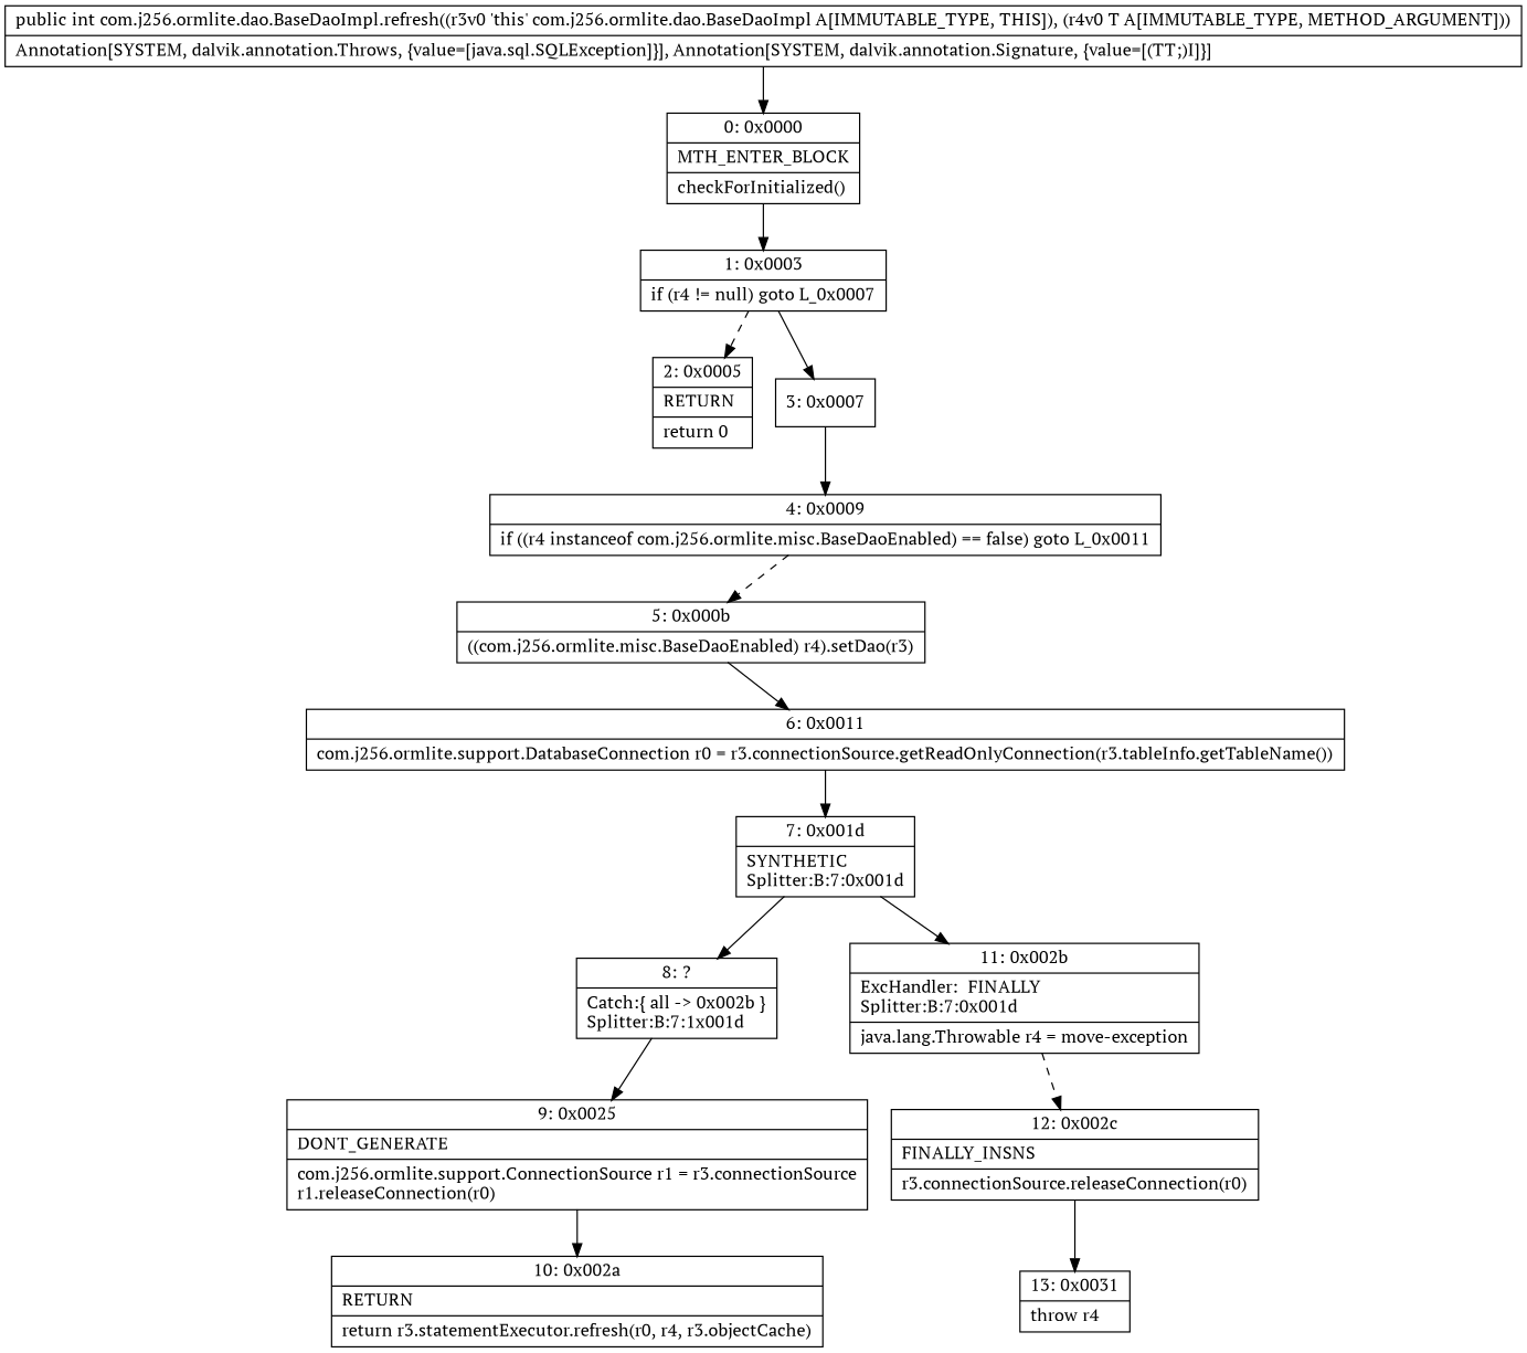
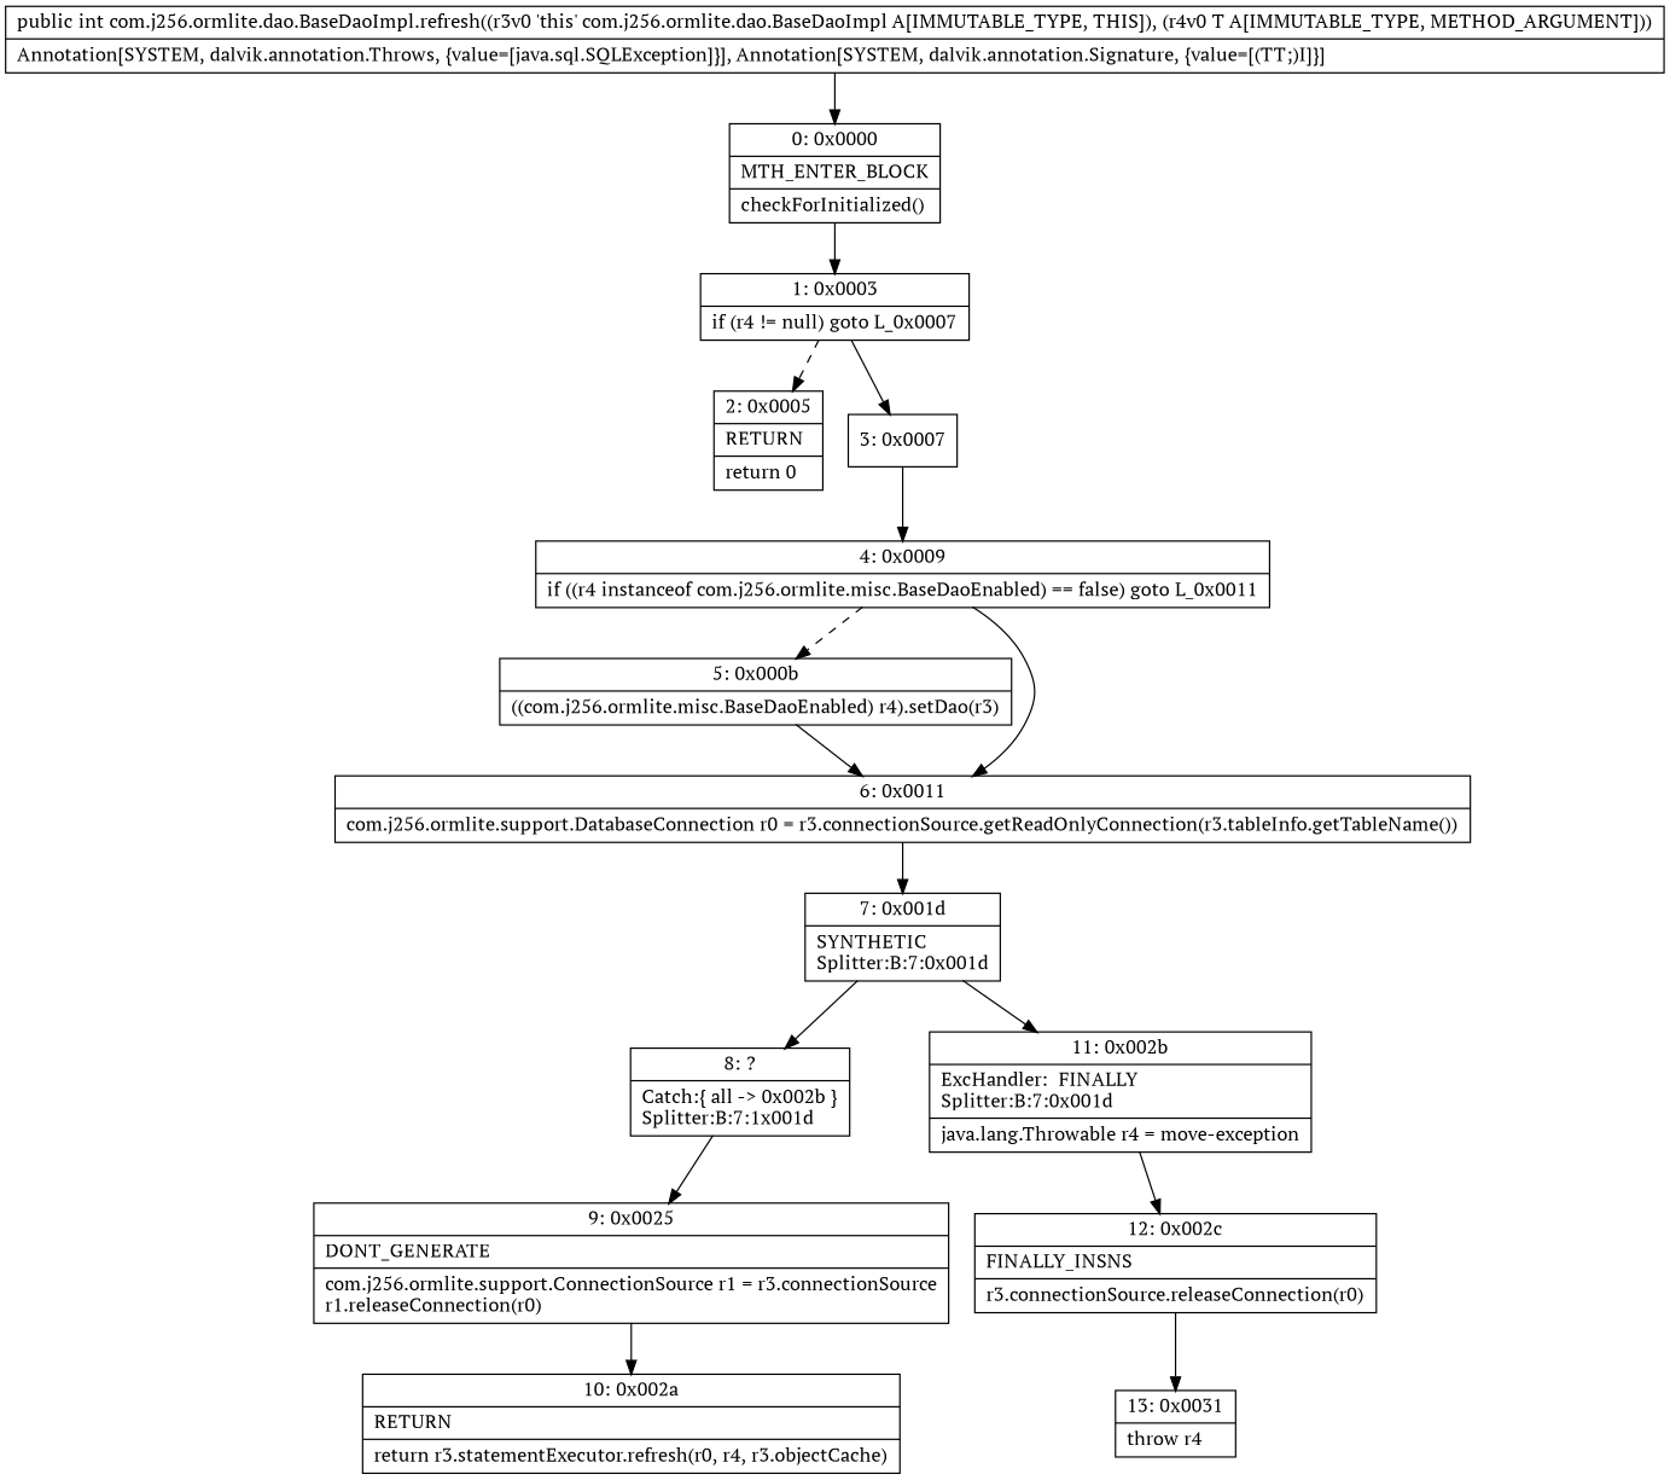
  digraph {
    fontname="PT Serif"
    node [fontname="PT Serif" shape=record]
    edge [fontname="PT Serif"]
    n1 [label="{0\:\ 0x0000|MTH_ENTER_BLOCK\l|checkForInitialized()\l}"]
    n2 [label="{1\:\ 0x0003|if (r4 != null) goto L_0x0007\l}"]
    n3 [label="{2\:\ 0x0005|RETURN\l|return 0\l}"]
    n4 [label="{3\:\ 0x0007}"]
    n5 [label="{4\:\ 0x0009|if ((r4 instanceof com.j256.ormlite.misc.BaseDaoEnabled) == false) goto L_0x0011\l}"]
    n6 [label="{5\:\ 0x000b|((com.j256.ormlite.misc.BaseDaoEnabled) r4).setDao(r3)\l}"]
    n7 [label="{6\:\ 0x0011|com.j256.ormlite.support.DatabaseConnection r0 = r3.connectionSource.getReadOnlyConnection(r3.tableInfo.getTableName())\l}"]
    n8 [label="{7\:\ 0x001d|SYNTHETIC\lSplitter:B:7:0x001d\l}"]
    n9 [label="{8\:\ ?|Catch:\{ all \-\> 0x002b \}\lSplitter:B:7:1x001d\l}"]
    n10 [label="{11\:\ 0x002b|ExcHandler:  FINALLY\lSplitter:B:7:0x001d\l|java.lang.Throwable r4 = move\-exception\l}"]
    n11 [label="{9\:\ 0x0025|DONT_GENERATE\l|com.j256.ormlite.support.ConnectionSource r1 = r3.connectionSource\lr1.releaseConnection(r0)\l}"]
    n12 [label="{12\:\ 0x002c|FINALLY_INSNS\l|r3.connectionSource.releaseConnection(r0)\l}"]
    n13 [label="{10\:\ 0x002a|RETURN\l|return r3.statementExecutor.refresh(r0, r4, r3.objectCache)\l}"]
    n14 [label="{13\:\ 0x0031|throw r4\l}"]
    n15 [label="{public int com.j256.ormlite.dao.BaseDaoImpl.refresh((r3v0 'this' com.j256.ormlite.dao.BaseDaoImpl A[IMMUTABLE_TYPE, THIS]), (r4v0 T A[IMMUTABLE_TYPE, METHOD_ARGUMENT]))  | Annotation[SYSTEM, dalvik.annotation.Throws, \{value=[java.sql.SQLException]\}], Annotation[SYSTEM, dalvik.annotation.Signature, \{value=[(TT;)I]\}]\l}"]
    n1 -> n2
    n2 -> n3 [style=dashed]
    n2 -> n4
    n4 -> n5
    n5 -> n6 [style=dashed]
+   n5 -> n7
    n6 -> n7
    n7 -> n8
    n8 -> n9
    n8 -> n10
    n9 -> n11
-   n10 -> n12 [style=dashed]
+   n10 -> n12
    n11 -> n13
    n12 -> n14
    n15 -> n1
  }
